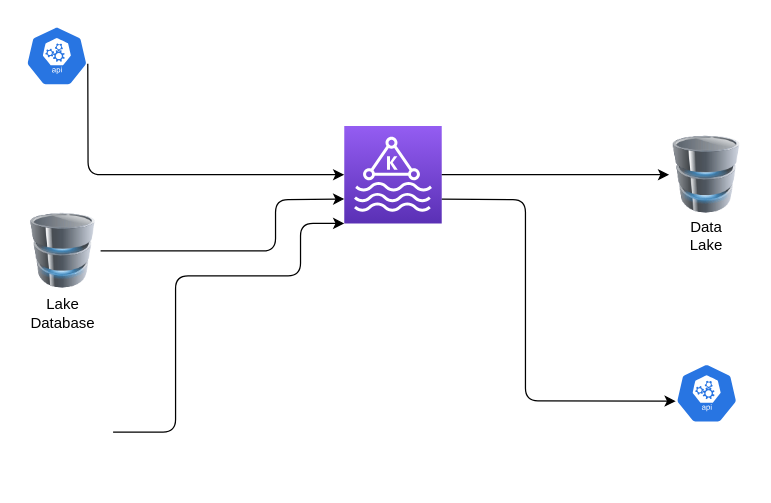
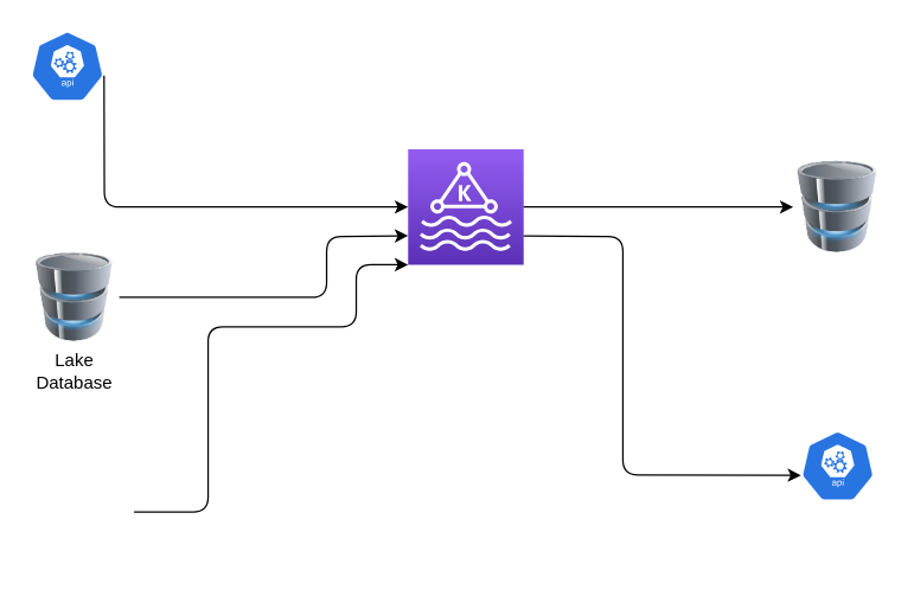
  <mxCell id="0" />
  <mxCell id="1" parent="0" />
  <mxCell id="2" value="" style="sketch=0;points=[[0,0,0],[0.25,0,0],[0.5,0,0],[0.75,0,0],[1,0,0],[0,1,0],[0.25,1,0],[0.5,1,0],[0.75,1,0],[1,1,0],[0,0.25,0],[0,0.5,0],[0,0.75,0],[1,0.25,0],[1,0.5,0],[1,0.75,0]];outlineConnect=0;fontColor=#232F3E;gradientColor=#945DF2;gradientDirection=north;fillColor=#5A30B5;strokeColor=#ffffff;dashed=0;verticalLabelPosition=bottom;verticalAlign=top;align=center;html=1;fontSize=12;fontStyle=0;aspect=fixed;shape=mxgraph.aws4.resourceIcon;resIcon=mxgraph.aws4.managed_streaming_for_kafka;" vertex="1" parent="1"><mxGeometry x="275" y="100" width="78" height="78" as="geometry" /></mxCell>
  <mxCell id="3" value="" style="sketch=0;html=1;dashed=0;whitespace=wrap;fillColor=#2875E2;strokeColor=#ffffff;points=[[0.005,0.63,0],[0.1,0.2,0],[0.9,0.2,0],[0.5,0,0],[0.995,0.63,0],[0.72,0.99,0],[0.5,1,0],[0.28,0.99,0]];shape=mxgraph.kubernetes.icon;prIcon=api" vertex="1" parent="1"><mxGeometry x="20" y="20" width="50" height="48" as="geometry" /></mxCell>
  <mxCell id="4" value="" style="sketch=0;html=1;dashed=0;whitespace=wrap;fillColor=#2875E2;strokeColor=#ffffff;points=[[0.005,0.63,0],[0.1,0.2,0],[0.9,0.2,0],[0.5,0,0],[0.995,0.63,0],[0.72,0.99,0],[0.5,1,0],[0.28,0.99,0]];shape=mxgraph.kubernetes.icon;prIcon=api" vertex="1" parent="1"><mxGeometry x="540" y="290" width="50" height="48" as="geometry" /></mxCell>
  <mxCell id="5" value="" style="image;html=1;image=img/lib/clip_art/computers/Database_128x128.png" vertex="1" parent="1"><mxGeometry x="20" y="170" width="60" height="60" as="geometry" /></mxCell>
  <mxCell id="6" value="" style="image;html=1;image=img/lib/clip_art/computers/Database_128x128.png" vertex="1" parent="1"><mxGeometry x="535" y="108" width="60" height="62" as="geometry" /></mxCell>
  <mxCell id="7" value="" style="endArrow=classic;html=1;exitX=1;exitY=0.5;exitDx=0;exitDy=0;entryX=0;entryY=0.75;entryDx=0;entryDy=0;entryPerimeter=0;" edge="1" parent="1" source="5" target="2"><mxGeometry width="50" height="50" relative="1" as="geometry"><mxPoint x="290" y="300" as="sourcePoint" /><mxPoint x="340" y="250" as="targetPoint" /><Array as="points"><mxPoint x="220" y="200" /><mxPoint x="220" y="159" /></Array></mxGeometry></mxCell>
  <mxCell id="8" value="" style="endArrow=classic;html=1;exitX=0.995;exitY=0.63;exitDx=0;exitDy=0;exitPerimeter=0;entryX=0;entryY=0.5;entryDx=0;entryDy=0;entryPerimeter=0;" edge="1" parent="1" source="3" target="2"><mxGeometry width="50" height="50" relative="1" as="geometry"><mxPoint x="290" y="300" as="sourcePoint" /><mxPoint x="340" y="250" as="targetPoint" /><Array as="points"><mxPoint x="70" y="139" /></Array></mxGeometry></mxCell>
  <mxCell id="9" value="" style="endArrow=classic;html=1;entryX=0;entryY=0.5;entryDx=0;entryDy=0;exitX=1;exitY=0.5;exitDx=0;exitDy=0;exitPerimeter=0;" edge="1" parent="1" source="2" target="6"><mxGeometry width="50" height="50" relative="1" as="geometry"><mxPoint x="290" y="300" as="sourcePoint" /><mxPoint x="340" y="250" as="targetPoint" /></mxGeometry></mxCell>
  <mxCell id="10" value="" style="endArrow=classic;html=1;entryX=0.005;entryY=0.63;entryDx=0;entryDy=0;entryPerimeter=0;exitX=1;exitY=0.75;exitDx=0;exitDy=0;exitPerimeter=0;" edge="1" parent="1" source="2" target="4"><mxGeometry width="50" height="50" relative="1" as="geometry"><mxPoint x="290" y="300" as="sourcePoint" /><mxPoint x="340" y="250" as="targetPoint" /><Array as="points"><mxPoint x="420" y="159" /><mxPoint x="420" y="320" /></Array></mxGeometry></mxCell>
  <mxCell id="11" value="" style="shape=image;html=1;verticalAlign=top;verticalLabelPosition=bottom;labelBackgroundColor=#ffffff;imageAspect=0;aspect=fixed;image=https://cdn0.iconfinder.com/data/icons/common-file-extensions-audio-documents/24/ext_csv-128.png" vertex="1" parent="1"><mxGeometry x="20" y="310" width="70" height="70" as="geometry" /></mxCell>
  <mxCell id="12" value="" style="endArrow=classic;html=1;exitX=1;exitY=0.5;exitDx=0;exitDy=0;entryX=0;entryY=1;entryDx=0;entryDy=0;entryPerimeter=0;" edge="1" parent="1" source="11" target="2"><mxGeometry width="50" height="50" relative="1" as="geometry"><mxPoint x="290" y="300" as="sourcePoint" /><mxPoint x="340" y="250" as="targetPoint" /><Array as="points"><mxPoint x="140" y="345" /><mxPoint x="140" y="220" /><mxPoint x="240" y="220" /><mxPoint x="240" y="178" /></Array></mxGeometry></mxCell>
  <mxCell id="13" value="Lake Database" style="text;html=1;strokeColor=none;fillColor=none;align=center;verticalAlign=middle;whiteSpace=wrap;rounded=0;" vertex="1" parent="1"><mxGeometry x="30" y="240" width="40" height="20" as="geometry" /></mxCell>
- <mxCell id="14" value="Data Lake" style="text;html=1;strokeColor=none;fillColor=none;align=center;verticalAlign=middle;whiteSpace=wrap;rounded=0;" vertex="1" parent="1"><mxGeometry x="545" y="178" width="40" height="20" as="geometry" /></mxCell>
